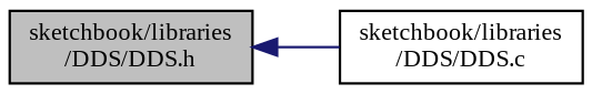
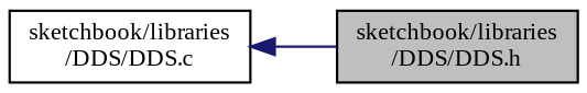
  digraph {
    rankdir=LR
    fontname="Liberation Serif"
    node [color=black fontname="Liberation Serif" fontsize=10 shape=record style=filled]
    n1 [fillcolor=grey75 fontcolor=black height=0.2 label="sketchbook/libraries\l/DDS/DDS.h" width=0.4]
    n2 [fillcolor=white height=0.2 label="sketchbook/libraries\l/DDS/DDS.c" width=0.4]
-   n1 -> n2 [color=midnightblue dir=back fontname="Liberation Serif" fontsize=10 labelfontname=Helvetica labelfontsize=10 style=solid]
+   n2 -> n1 [color=midnightblue dir=back fontname="Liberation Serif" fontsize=10 labelfontname=Helvetica labelfontsize=10 style=solid]
  }
